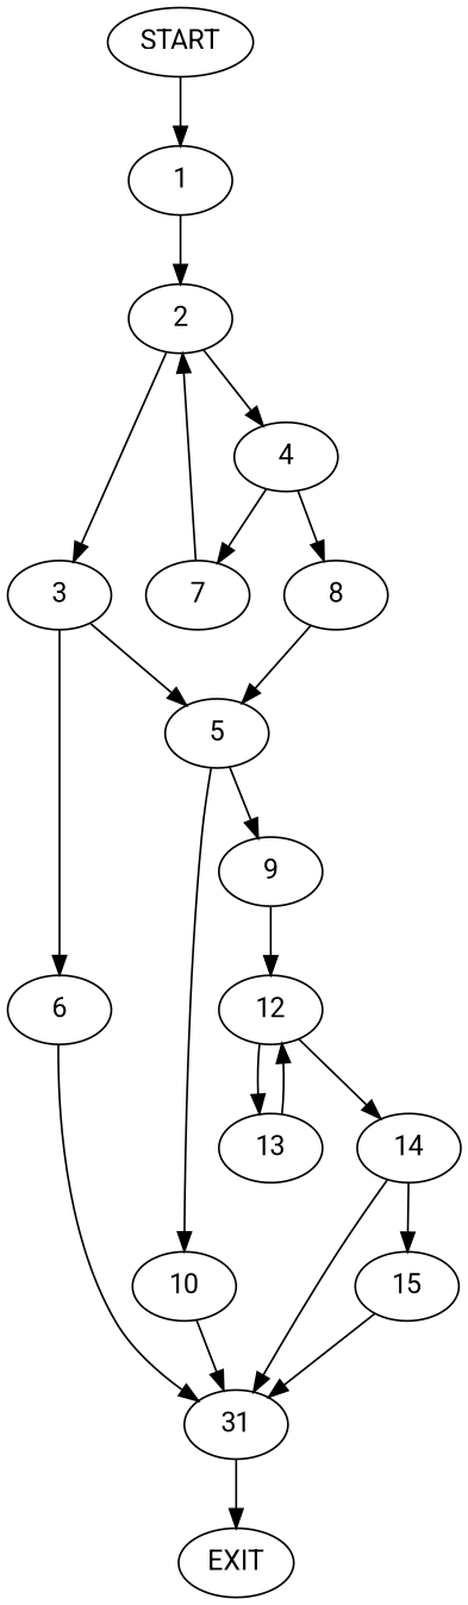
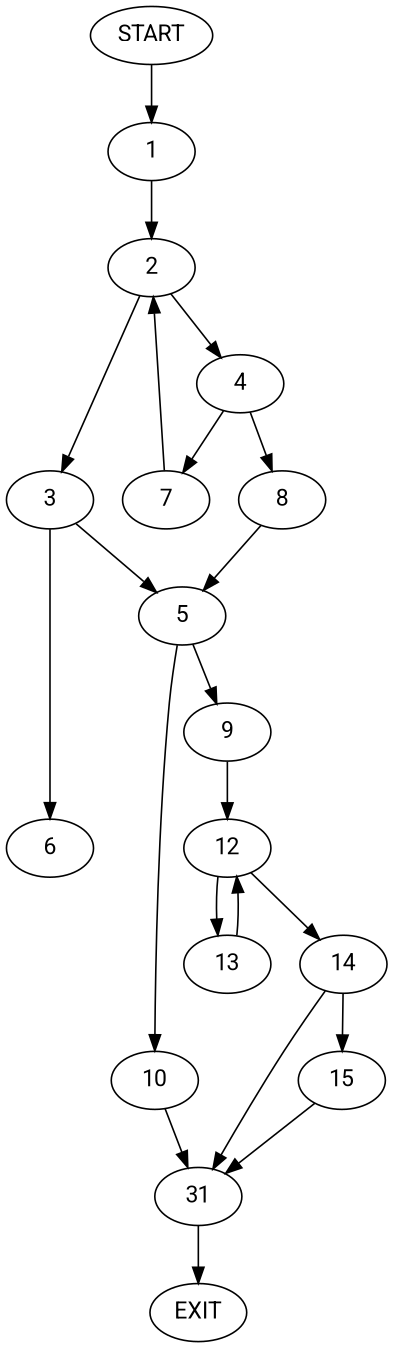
  digraph {
    fontname=Roboto
    node [fontname=Roboto]
    edge [fontname=Roboto]
    n1 [label=START]
    1
    2
    n4 [label=EXIT]
    3
    4
    5
    6
    7
    8
    9
    10
    n13 [label=31]
    12
    13
    14
    15
    n1 -> 1
    1 -> 2
    2 -> 3
    2 -> 4
    3 -> 5
    3 -> 6
    4 -> 7
    4 -> 8
    5 -> 9
    5 -> 10
-   6 -> n13
    7 -> 2
    8 -> 5
    9 -> 12
    10 -> n13
    n13 -> n4
    12 -> 13
    12 -> 14
    13 -> 12
    14 -> n13
    14 -> 15
    15 -> n13
  }
